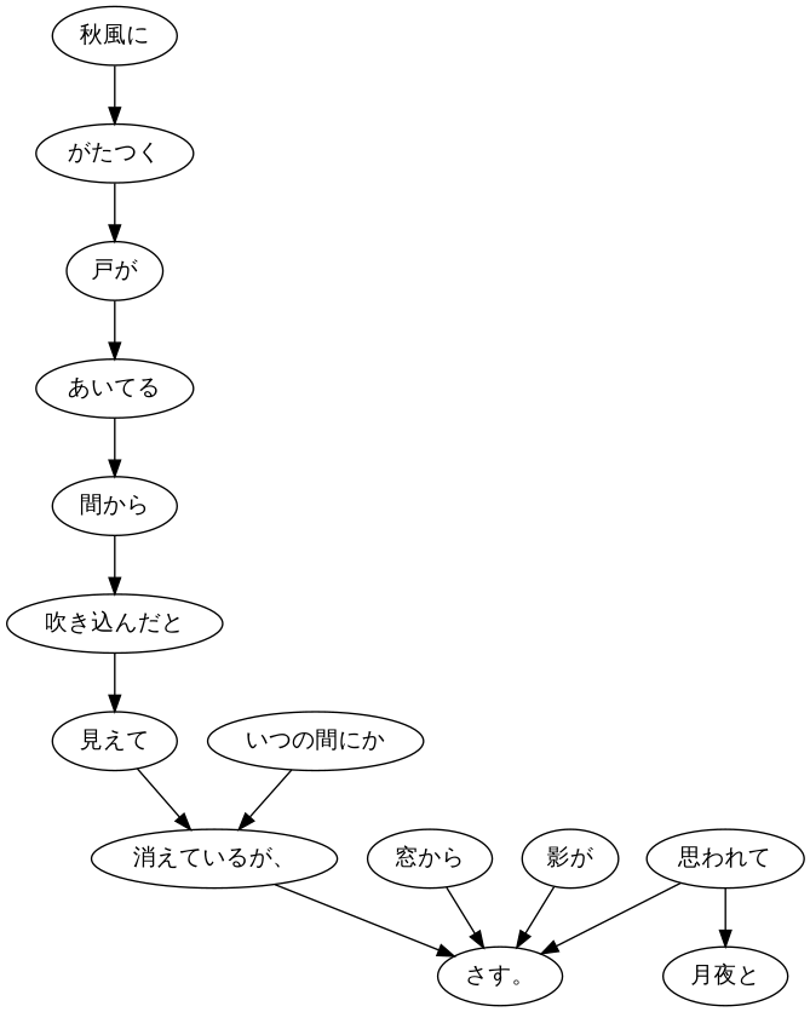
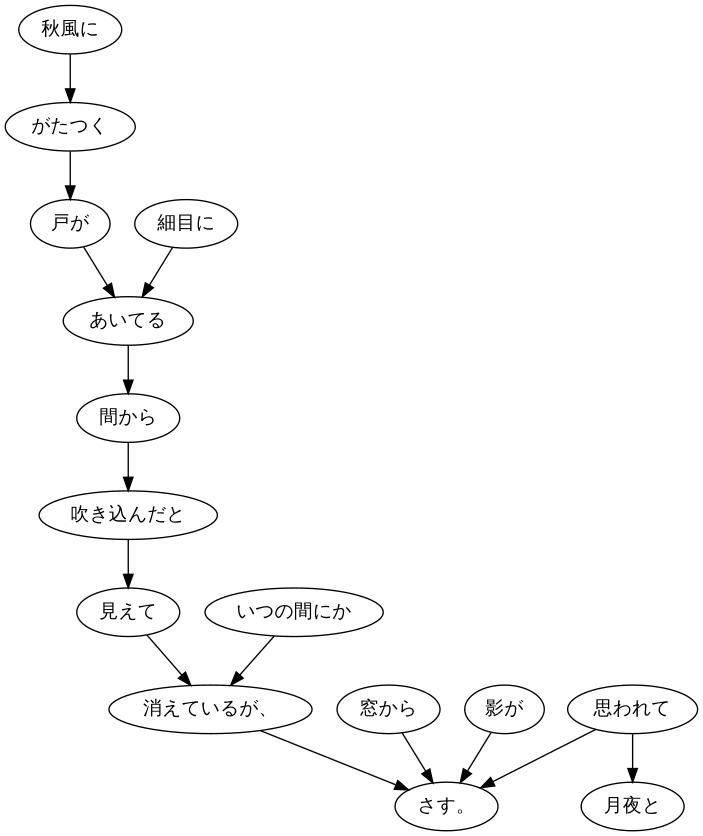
  digraph {
    fontname="Liberation Serif"
    node [fontname="Liberation Serif"]
    edge [fontname="Liberation Serif"]
    n1 [label="秋風に"]
    n2 [label="がたつく"]
    n3 [label="戸が"]
    n4 [label="あいてる"]
    n5 [label="間から"]
+   n6 [label="細目に"]
    n7 [label="吹き込んだと"]
    n8 [label="見えて"]
    n9 [label="消えているが、"]
    n10 [label="さす。"]
    n11 [label="いつの間にか"]
    n12 [label="月夜と"]
    n13 [label="思われて"]
    n14 [label="窓から"]
    n15 [label="影が"]
    n1 -> n2
    n2 -> n3
    n3 -> n4
    n4 -> n5
    n5 -> n7
+   n6 -> n4
    n7 -> n8
    n8 -> n9
    n9 -> n10
    n11 -> n9
    n13 -> n10
    n13 -> n12
    n14 -> n10
    n15 -> n10
  }
